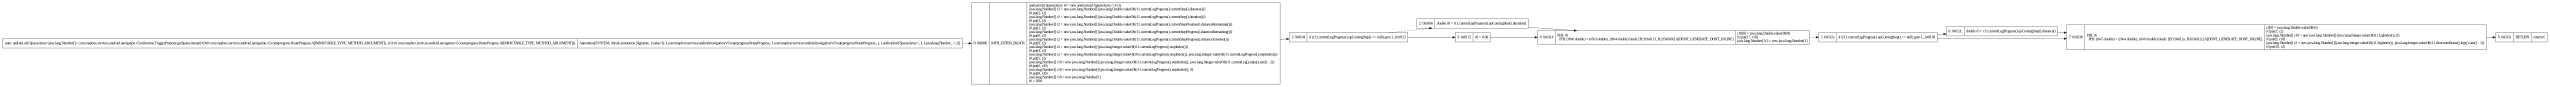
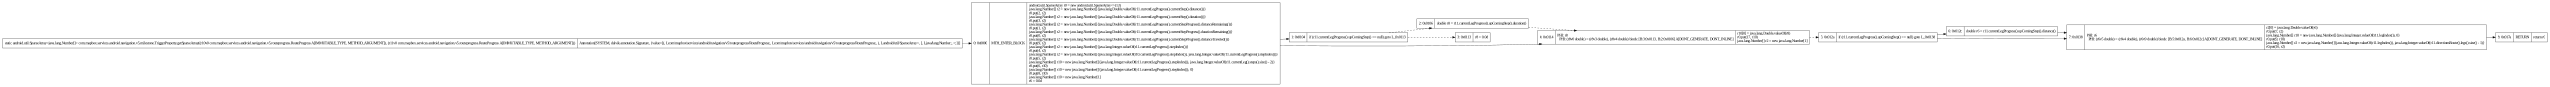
  digraph {
    fontname="Liberation Serif"
    rankdir=LR
    node [fontname="Liberation Serif" shape=record]
    edge [fontname="Liberation Serif"]
    n1 [label="{0\:\ 0x0000|MTH_ENTER_BLOCK\l|android.util.SparseArray r0 = new android.util.SparseArray\<\>(13)\ljava.lang.Number[] r2 = new java.lang.Number[]\{java.lang.Double.valueOf(r11.currentLegProgress().currentStep().distance())\}\lr0.put(2, r2)\ljava.lang.Number[] r2 = new java.lang.Number[]\{java.lang.Double.valueOf(r11.currentLegProgress().currentStep().duration())\}\lr0.put(3, r2)\ljava.lang.Number[] r2 = new java.lang.Number[]\{java.lang.Double.valueOf(r11.currentLegProgress().currentStepProgress().distanceRemaining())\}\lr0.put(1, r2)\ljava.lang.Number[] r2 = new java.lang.Number[]\{java.lang.Double.valueOf(r11.currentLegProgress().currentStepProgress().durationRemaining())\}\lr0.put(0, r2)\ljava.lang.Number[] r2 = new java.lang.Number[]\{java.lang.Double.valueOf(r11.currentLegProgress().currentStepProgress().distanceTraveled())\}\lr0.put(9, r2)\ljava.lang.Number[] r2 = new java.lang.Number[]\{java.lang.Integer.valueOf(r11.currentLegProgress().stepIndex())\}\lr0.put(4, r2)\ljava.lang.Number[] r2 = new java.lang.Number[]\{java.lang.Integer.valueOf(r10.currentLegProgress().stepIndex()), java.lang.Integer.valueOf(r11.currentLegProgress().stepIndex())\}\lr0.put(5, r2)\ljava.lang.Number[] r10 = new java.lang.Number[]\{java.lang.Integer.valueOf(r11.currentLegProgress().stepIndex()), java.lang.Integer.valueOf(r11.currentLeg().steps().size() \- 2)\}\lr0.put(6, r10)\ljava.lang.Number[] r10 = new java.lang.Number[]\{java.lang.Integer.valueOf(r11.currentLegProgress().stepIndex()), 0\}\lr0.put(8, r10)\ljava.lang.Number[] r10 = new java.lang.Number[1]\lr6 = 0.0d\l}"]
    n2 [label="{1\:\ 0x0104|if (r11.currentLegProgress().upComingStep() == null) goto L_0x0113\l}"]
    n3 [label="{2\:\ 0x0106|double r8 = r11.currentLegProgress().upComingStep().duration()\l}"]
    n4 [label="{3\:\ 0x0113|r8 = 0.0d\l}"]
    n5 [label="{4\:\ 0x0114|PHI: r8 \l  PHI: (r8v0 double) = (r8v3 double), (r8v4 double) binds: [B:3:0x0113, B:2:0x0106] A[DONT_GENERATE, DONT_INLINE]\l|r10[0] = java.lang.Double.valueOf(r8)\lr0.put(17, r10)\ljava.lang.Number[] r2 = new java.lang.Number[1]\l}"]
    n6 [label="{5\:\ 0x012a|if (r11.currentLegProgress().upComingStep() == null) goto L_0x0138\l}"]
    n7 [label="{6\:\ 0x012c|double r6 = r11.currentLegProgress().upComingStep().distance()\l}"]
    n8 [label="{7\:\ 0x0138|PHI: r6 \l  PHI: (r6v5 double) = (r6v4 double), (r6v9 double) binds: [B:5:0x012a, B:6:0x012c] A[DONT_GENERATE, DONT_INLINE]\l|r2[0] = java.lang.Double.valueOf(r6)\lr0.put(7, r2)\ljava.lang.Number[] r10 = new java.lang.Number[]\{java.lang.Integer.valueOf(r11.legIndex()), 0\}\lr0.put(9, r10)\ljava.lang.Number[] r2 = new java.lang.Number[]\{java.lang.Integer.valueOf(r11.legIndex()), java.lang.Integer.valueOf(r11.directionsRoute().legs().size() \- 1)\}\lr0.put(16, r2)\l}"]
    n9 [label="{8\:\ 0x017a|RETURN\l|return r0\l}"]
    n10 [label="{static android.util.SparseArray\<java.lang.Number[]\> com.mapbox.services.android.navigation.v5.milestone.TriggerProperty.getSparseArray((r10v0 com.mapbox.services.android.navigation.v5.routeprogress.RouteProgress A[IMMUTABLE_TYPE, METHOD_ARGUMENT]), (r11v0 com.mapbox.services.android.navigation.v5.routeprogress.RouteProgress A[IMMUTABLE_TYPE, METHOD_ARGUMENT]))  | Annotation[SYSTEM, dalvik.annotation.Signature, \{value=[(, Lcom\/mapbox\/services\/android\/navigation\/v5\/routeprogress\/RouteProgress;, Lcom\/mapbox\/services\/android\/navigation\/v5\/routeprogress\/RouteProgress;, ), Landroid\/util\/SparseArray\<, [, Ljava\/lang\/Number;, \>;]\}]\l}"]
    n1 -> n2
    n2 -> n3 [style=dashed]
-   n2 -> n4
-   n3 -> n5
-   n4 -> n5
+   n2 -> n4 [style=dashed]
+   n3 -> n5 [style=dashed]
+   n1 -> n5
    n5 -> n6 [style=dashed]
    n6 -> n7 [style=solid]
    n6 -> n8
    n7 -> n8
    n8 -> n9
    n10 -> n1
  }
